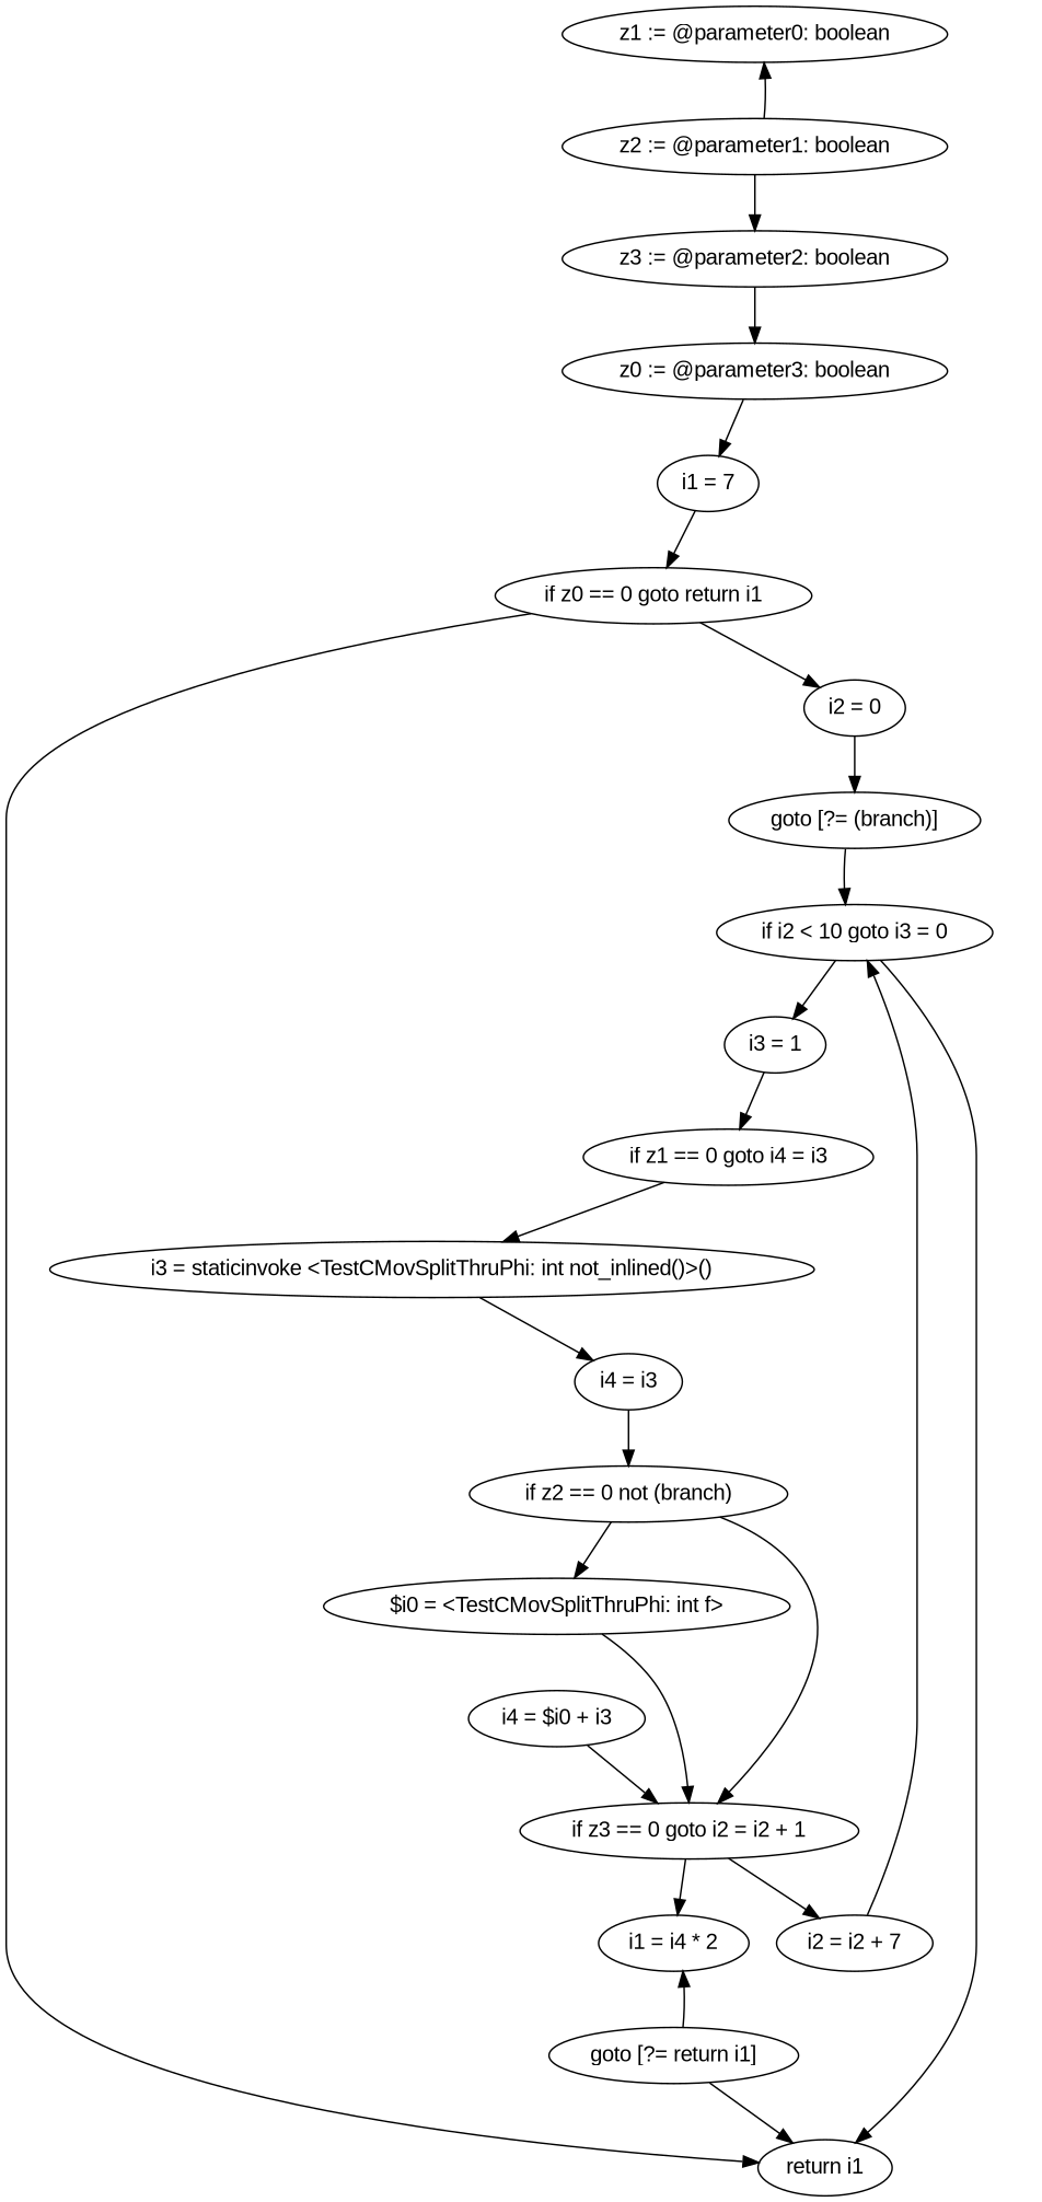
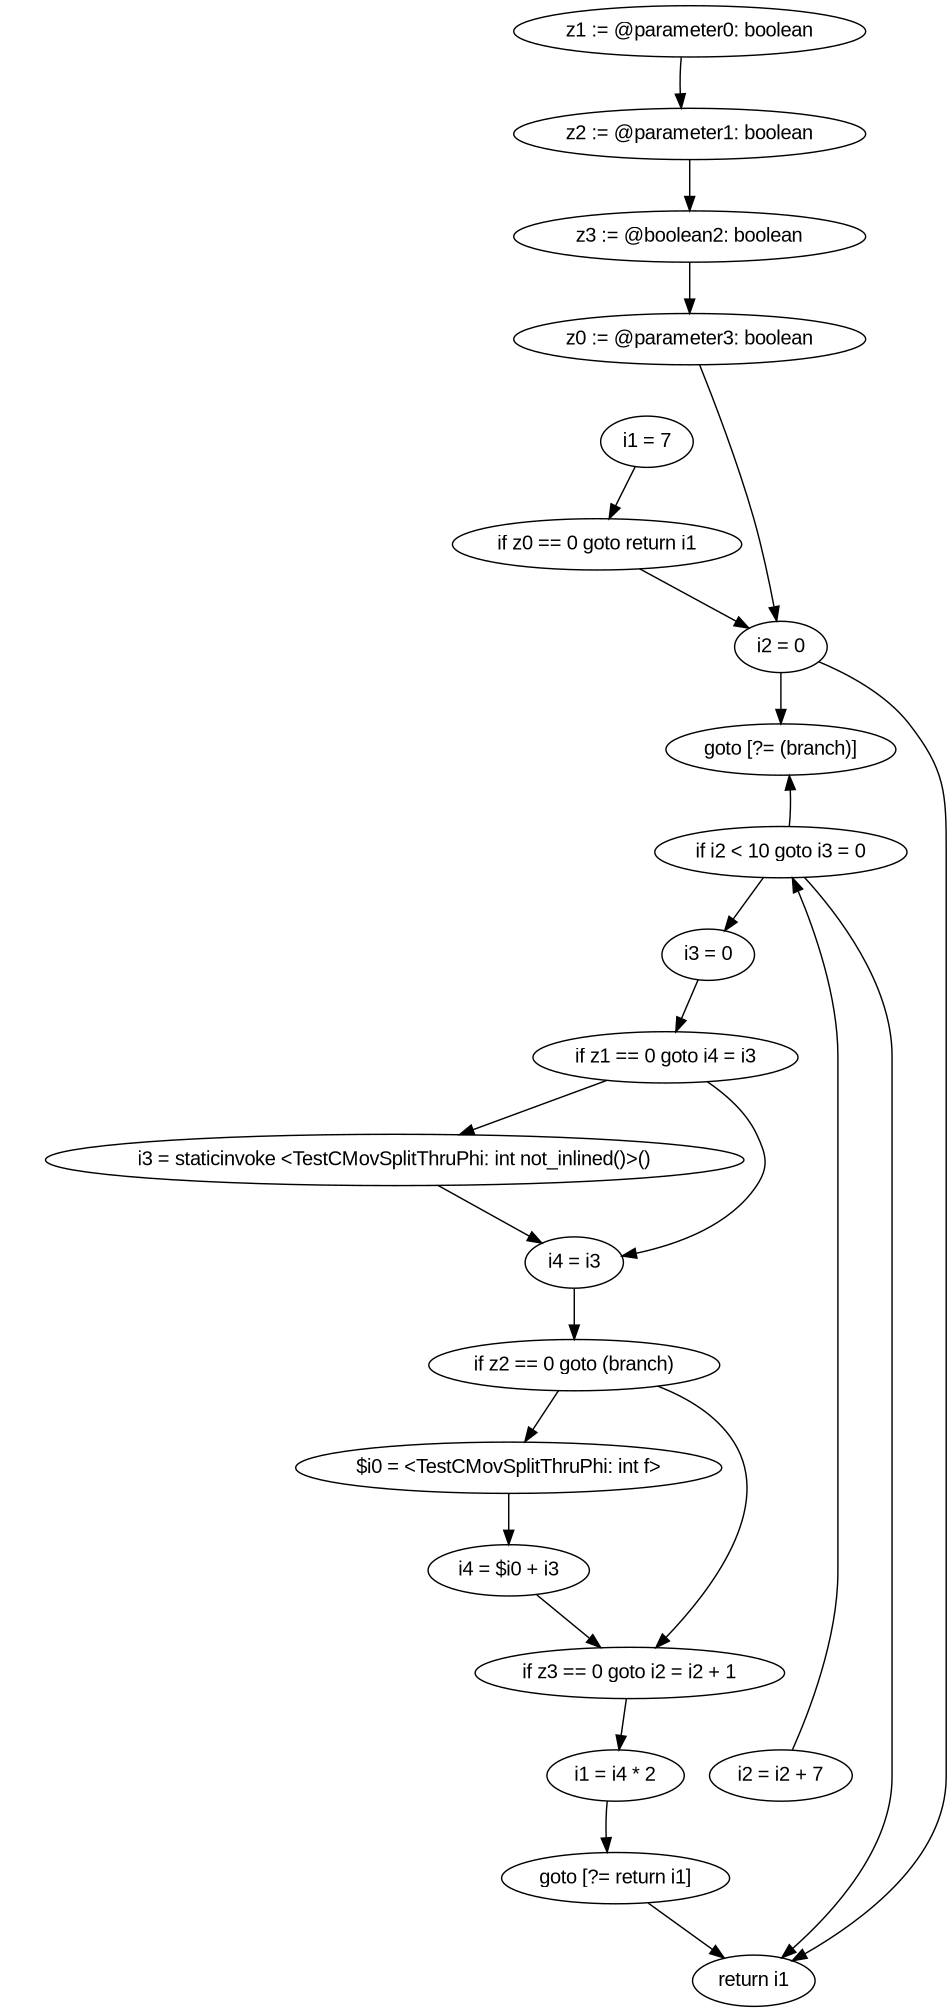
  digraph {
    fontname="Liberation Sans"
    node [fontname="Liberation Sans"]
    edge [fontname="Liberation Sans"]
    "z1 := @parameter0: boolean"
    "z2 := @parameter1: boolean"
-   "z3 := @parameter2: boolean"
+   "z3 := @parameter2: boolean" [label="z3 := @boolean2: boolean"]
    "z0 := @parameter3: boolean"
    n5 [label="i1 = 7"]
    "if z0 == 0 goto return i1"
    "i2 = 0"
    "return i1"
    "goto [?= (branch)]"
    "if i2 < 10 goto i3 = 0"
-   "i3 = 0" [label="i3 = 1"]
+   "i3 = 0"
    "if z1 == 0 goto i4 = i3"
    "i3 = staticinvoke <TestCMovSplitThruPhi: int not_inlined()>()"
    "i4 = i3"
-   "if z2 == 0 goto (branch)" [label="if z2 == 0 not (branch)"]
+   "if z2 == 0 goto (branch)"
    "$i0 = <TestCMovSplitThruPhi: int f>"
    "if z3 == 0 goto i2 = i2 + 1"
    "i4 = $i0 + i3"
    "i1 = i4 * 2"
    n20 [label="i2 = i2 + 7"]
    "goto [?= return i1]"
-   "z2 := @parameter1: boolean" -> "z1 := @parameter0: boolean"
+   "z1 := @parameter0: boolean" -> "z2 := @parameter1: boolean"
    "z2 := @parameter1: boolean" -> "z3 := @parameter2: boolean"
    "z3 := @parameter2: boolean" -> "z0 := @parameter3: boolean"
-   "z0 := @parameter3: boolean" -> n5
+   "z0 := @parameter3: boolean" -> "i2 = 0"
    n5 -> "if z0 == 0 goto return i1"
    "if z0 == 0 goto return i1" -> "i2 = 0"
-   "if z0 == 0 goto return i1" -> "return i1"
+   "i2 = 0" -> "return i1"
    "i2 = 0" -> "goto [?= (branch)]"
-   "goto [?= (branch)]" -> "if i2 < 10 goto i3 = 0"
+   "if i2 < 10 goto i3 = 0" -> "goto [?= (branch)]"
    "if i2 < 10 goto i3 = 0" -> "return i1"
    "if i2 < 10 goto i3 = 0" -> "i3 = 0"
    "i3 = 0" -> "if z1 == 0 goto i4 = i3"
    "if z1 == 0 goto i4 = i3" -> "i3 = staticinvoke <TestCMovSplitThruPhi: int not_inlined()>()"
+   "if z1 == 0 goto i4 = i3" -> "i4 = i3"
    "i3 = staticinvoke <TestCMovSplitThruPhi: int not_inlined()>()" -> "i4 = i3"
    "i4 = i3" -> "if z2 == 0 goto (branch)"
    "if z2 == 0 goto (branch)" -> "$i0 = <TestCMovSplitThruPhi: int f>"
    "if z2 == 0 goto (branch)" -> "if z3 == 0 goto i2 = i2 + 1"
-   "$i0 = <TestCMovSplitThruPhi: int f>" -> "if z3 == 0 goto i2 = i2 + 1"
+   "$i0 = <TestCMovSplitThruPhi: int f>" -> "i4 = $i0 + i3"
    "if z3 == 0 goto i2 = i2 + 1" -> "i1 = i4 * 2"
-   "if z3 == 0 goto i2 = i2 + 1" -> n20
    "i4 = $i0 + i3" -> "if z3 == 0 goto i2 = i2 + 1"
-   "goto [?= return i1]" -> "i1 = i4 * 2"
+   "i1 = i4 * 2" -> "goto [?= return i1]"
    n20 -> "if i2 < 10 goto i3 = 0"
    "goto [?= return i1]" -> "return i1"
  }
